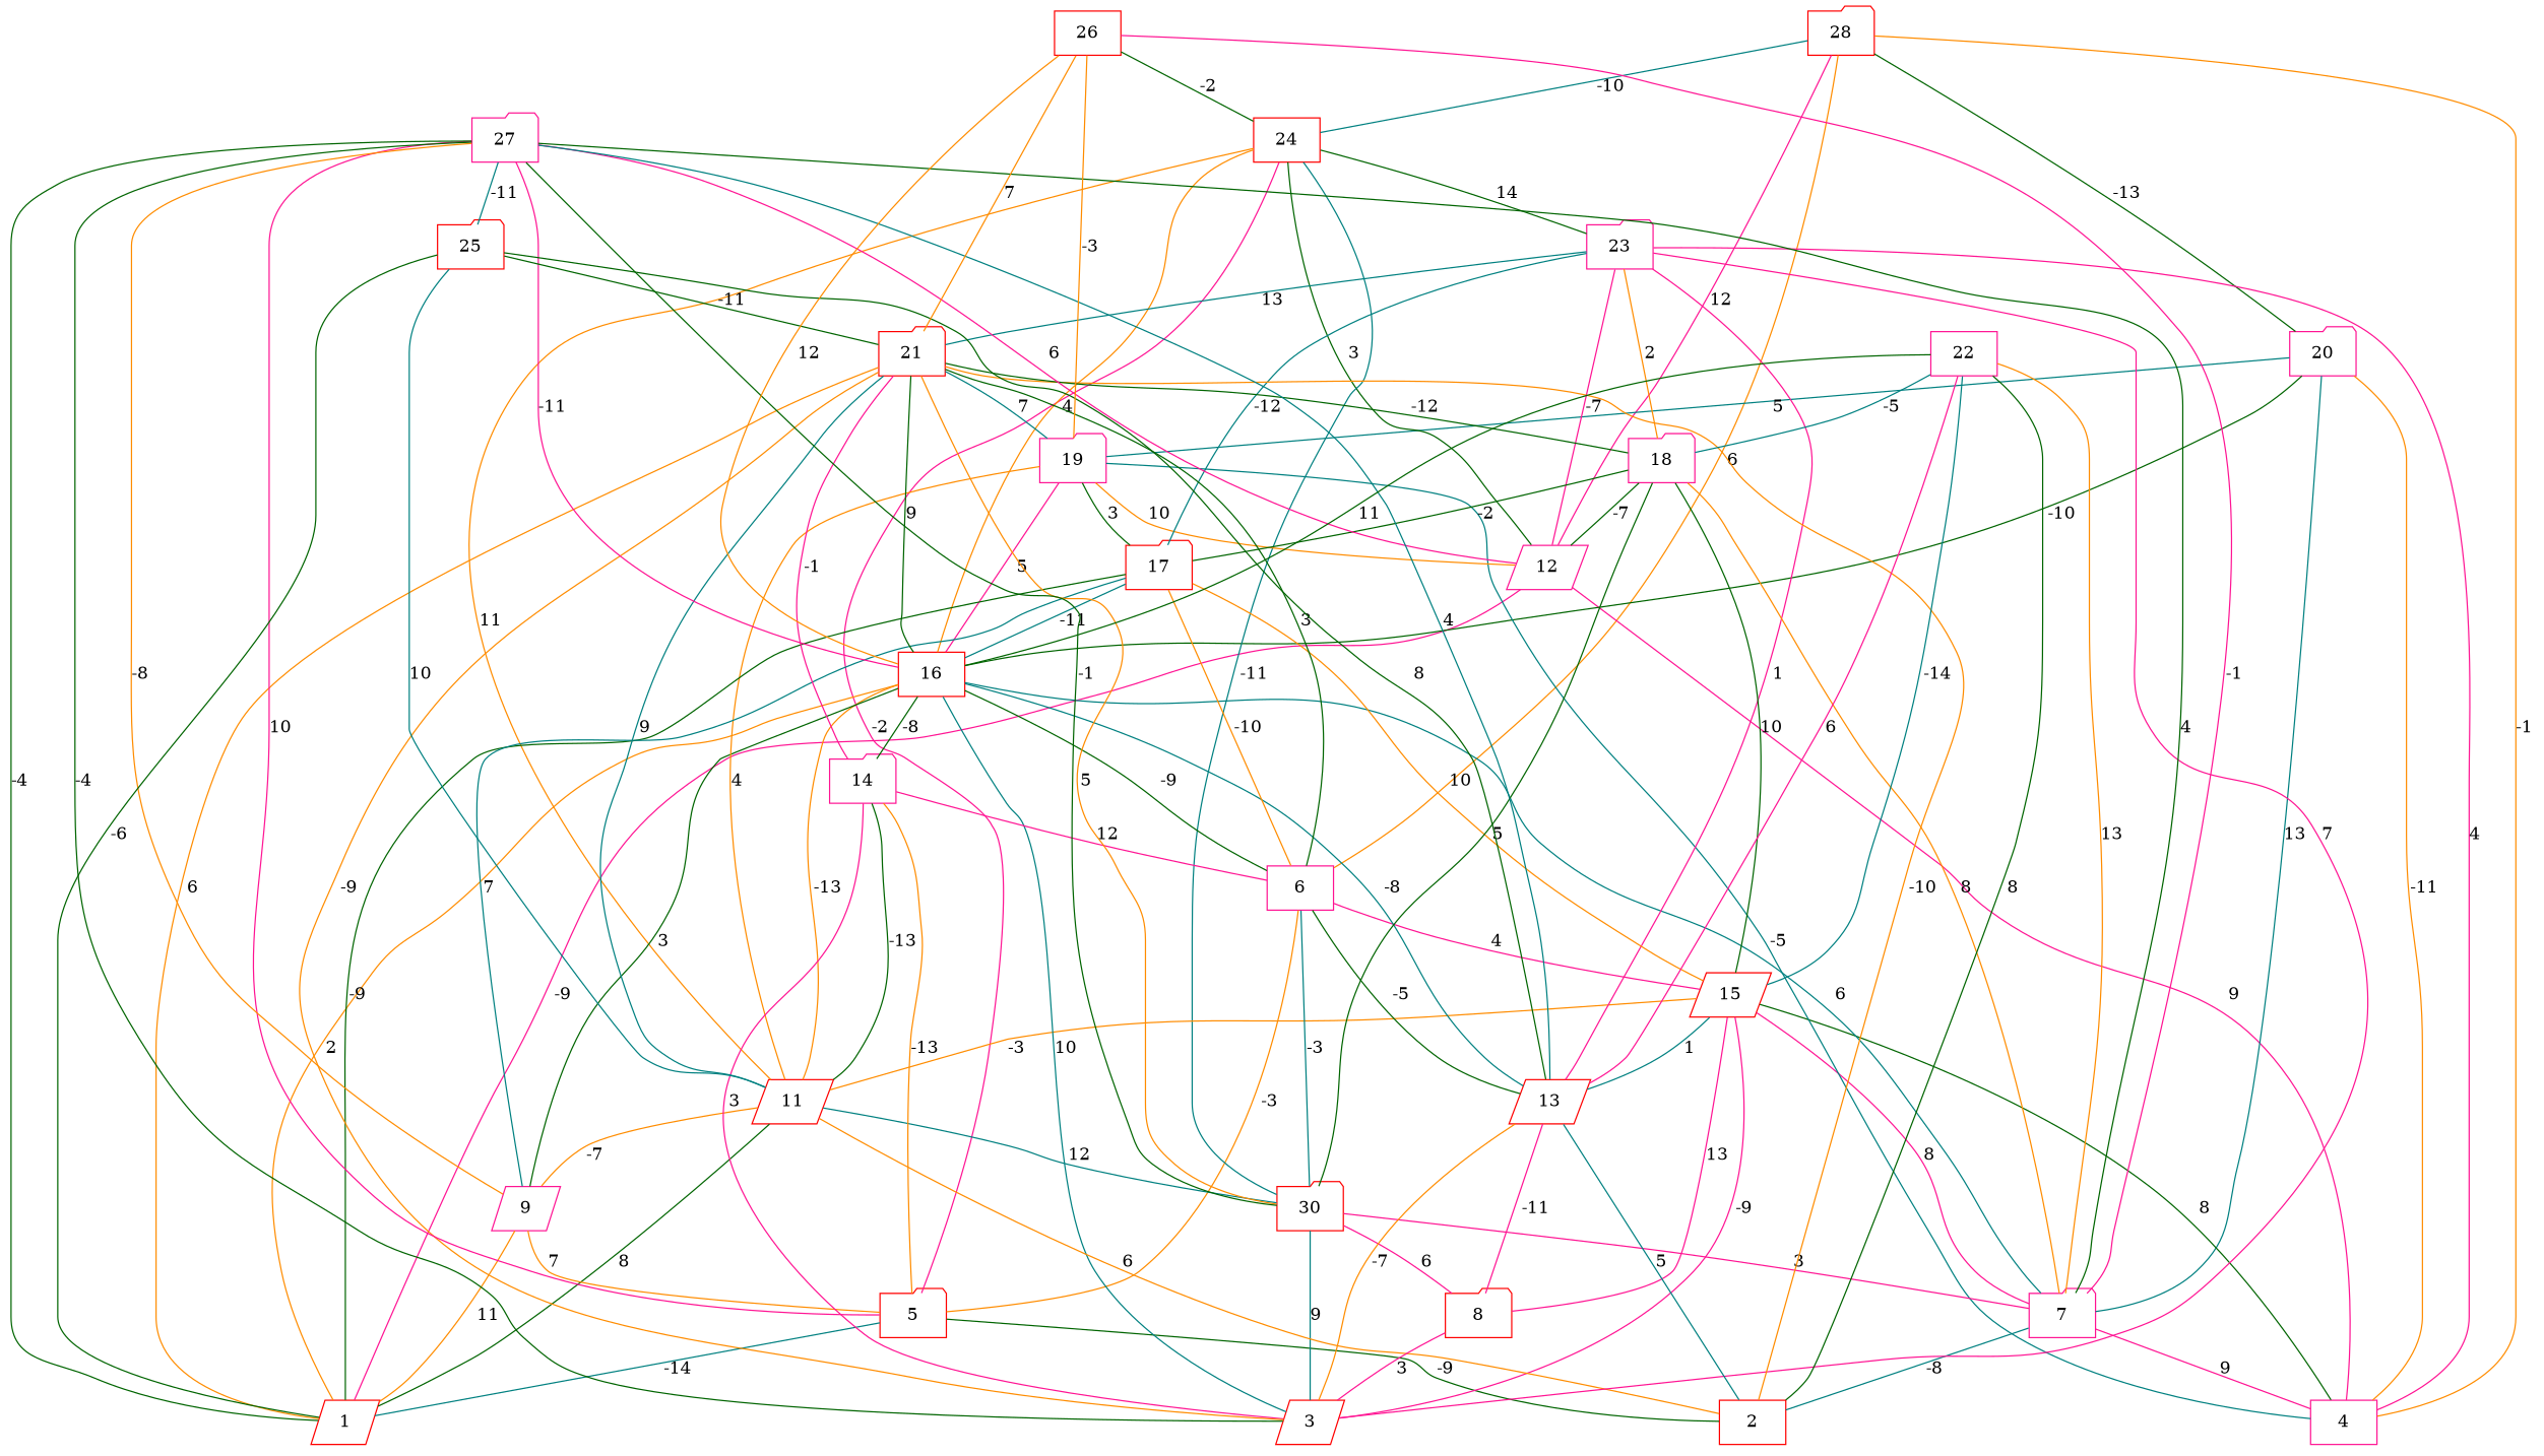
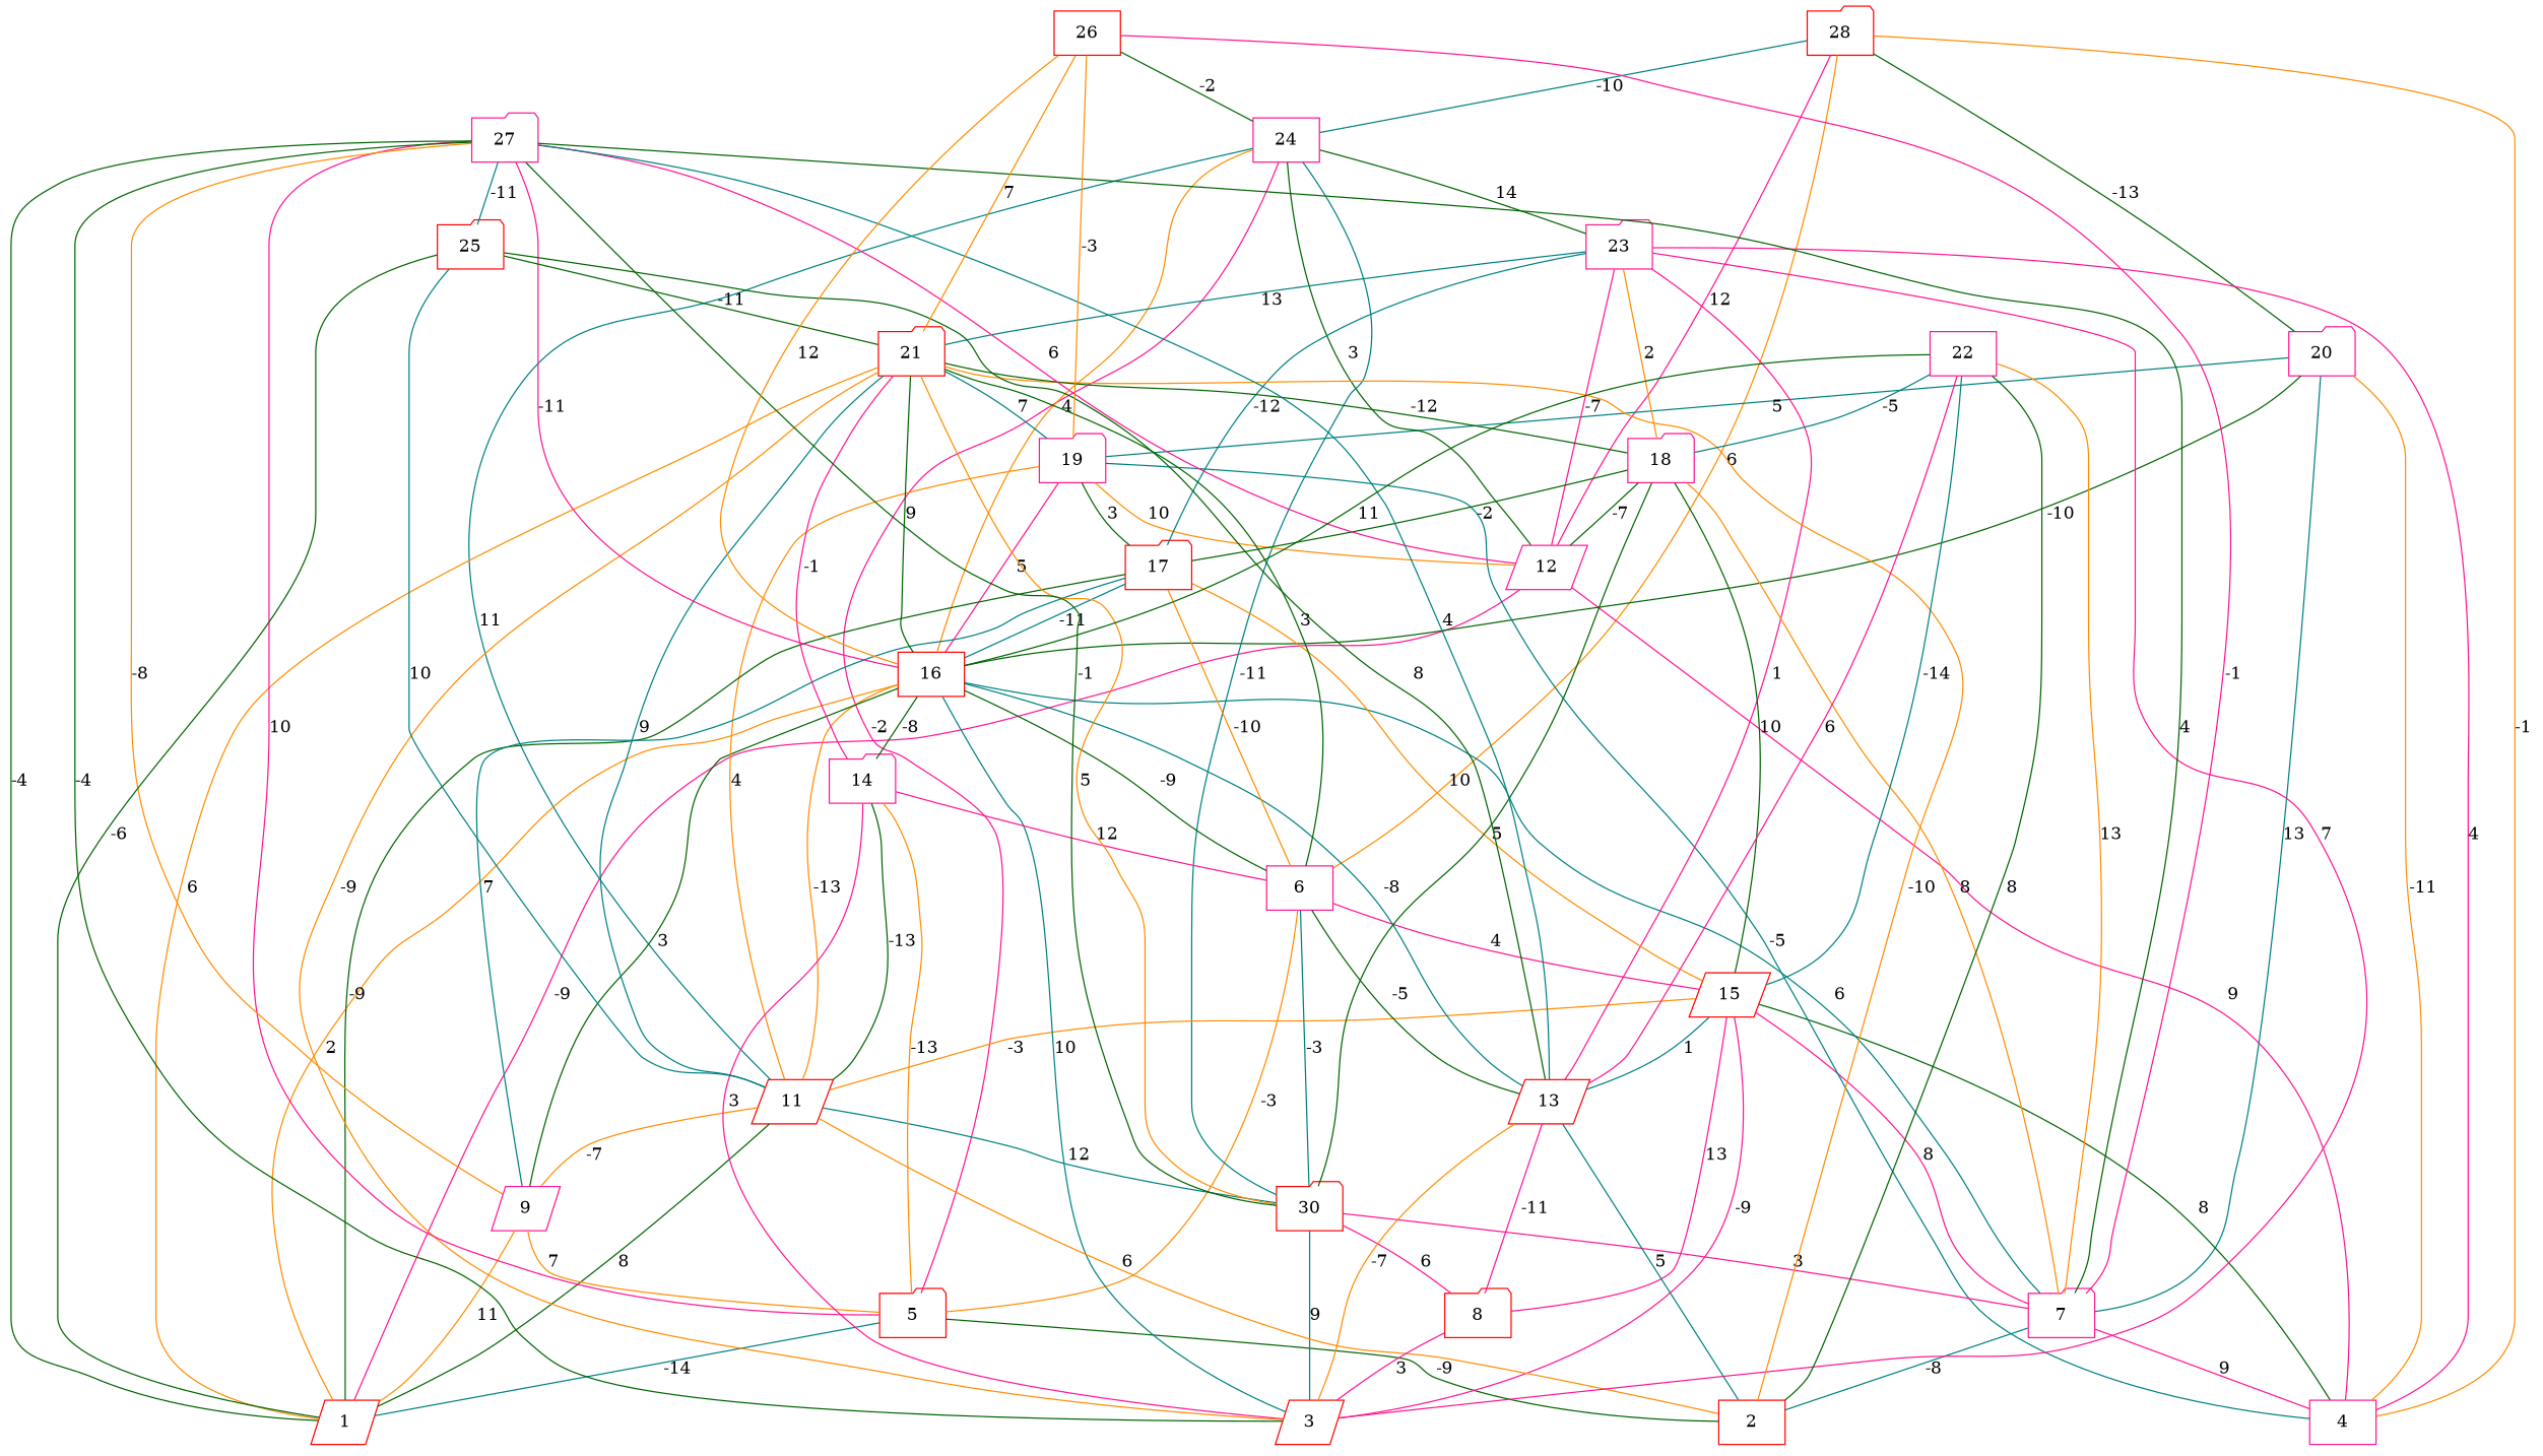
  graph {
    fontname="Helvetica,Arial,sans-serif"
    node [color=red shape=folder]
    edge [color=darkgreen]
    4 [color=deeppink shape=box]
    28
    6 [color=deeppink shape=box]
    12 [color=deeppink shape=parallelogram]
    20 [color=deeppink]
-   24 [shape=box]
+   24 [color=deeppink shape=box]
    5
    15 [shape=parallelogram]
    1 [shape=parallelogram]
    7 [color=deeppink]
    16 [shape=box]
    19 [color=deeppink]
    n13 [label=30]
    11 [shape=parallelogram]
    23 [color=deeppink]
    3 [shape=parallelogram]
    2 [shape=box]
    9 [color=deeppink shape=parallelogram]
    13 [shape=parallelogram]
    14 [color=deeppink]
    17
    8
    21
    18 [color=deeppink]
    27 [color=deeppink]
    25
    26 [shape=box]
    22 [color=deeppink shape=box]
    28 -- 4 [color=darkorange label=-1]
    28 -- 6 [color=darkorange label=6]
    28 -- 12 [color=deeppink label=12]
    28 -- 20 [label=-13]
    28 -- 24 [color=teal label=-10]
    6 -- 5 [color=darkorange label=-3]
    6 -- 15 [color=deeppink label=4]
    12 -- 4 [color=deeppink label=9]
    12 -- 1 [color=deeppink label=-9]
    20 -- 4 [color=darkorange label=-11]
    20 -- 7 [color=teal label=13]
    20 -- 16 [label=-10]
    20 -- 19 [color=teal label=5]
    24 -- 12 [label=3]
    24 -- 5 [color=deeppink label=-2]
    24 -- 16 [color=darkorange label=4]
    24 -- n13 [color=teal label=-11]
-   24 -- 11 [color=darkorange label=11]
+   24 -- 11 [color=teal label=11]
    24 -- 23 [label=14]
    5 -- 1 [color=teal label=-14]
    5 -- 2 [label=-9]
    15 -- 4 [label=8]
    15 -- 7 [color=deeppink label=8]
    15 -- 11 [color=darkorange label=-3]
    15 -- 3 [color=deeppink label=-9]
    15 -- 13 [color=teal label=1]
    15 -- 8 [color=deeppink label=13]
    7 -- 4 [color=deeppink label=9]
    7 -- 2 [color=teal label=-8]
    16 -- 6 [label=-9]
    16 -- 1 [color=darkorange label=2]
    16 -- 7 [color=teal label=6]
    16 -- 11 [color=darkorange label=-13]
    16 -- 3 [color=teal label=10]
    16 -- 9 [label=3]
    16 -- 13 [color=teal label=-8]
    16 -- 14 [label=-8]
    19 -- 4 [color=teal label=-5]
    19 -- 12 [color=darkorange label=10]
    19 -- 16 [color=deeppink label=5]
    19 -- 11 [color=darkorange label=4]
    19 -- 17 [label=3]
    n13 -- 6 [color=teal label=-3]
    n13 -- 7 [color=deeppink label=3]
    n13 -- 3 [color=teal label=9]
    n13 -- 8 [color=deeppink label=6]
    11 -- 1 [label=8]
    11 -- n13 [color=teal label=12]
    11 -- 2 [color=darkorange label=6]
    11 -- 9 [color=darkorange label=-7]
    23 -- 4 [color=deeppink label=4]
    23 -- 12 [color=deeppink label=-7]
    23 -- 3 [color=deeppink label=7]
    23 -- 13 [color=deeppink label=1]
    23 -- 17 [color=teal label=-12]
    23 -- 21 [color=teal label=13]
    23 -- 18 [color=darkorange label=2]
    9 -- 5 [color=darkorange label=7]
    9 -- 1 [color=darkorange label=11]
    13 -- 6 [label=-5]
    13 -- 3 [color=darkorange label=-7]
    13 -- 2 [color=teal label=5]
    13 -- 8 [color=deeppink label=-11]
    14 -- 6 [color=deeppink label=12]
    14 -- 5 [color=darkorange label=-13]
    14 -- 11 [label=-13]
    14 -- 3 [color=deeppink label=3]
    17 -- 6 [color=darkorange label=-10]
    17 -- 15 [color=darkorange label=10]
    17 -- 1 [label=-9]
    17 -- 16 [color=teal label=-11]
    17 -- 9 [color=teal label=7]
    8 -- 3 [color=deeppink label=3]
    21 -- 6 [label=3]
    21 -- 1 [color=darkorange label=6]
    21 -- 16 [label=9]
    21 -- 19 [color=teal label=7]
    21 -- n13 [color=darkorange label=5]
    21 -- 11 [color=teal label=9]
    21 -- 3 [color=darkorange label=-9]
    21 -- 2 [color=darkorange label=-10]
    21 -- 14 [color=deeppink label=-1]
    21 -- 18 [label=-12]
    18 -- 12 [label=-7]
    18 -- 15 [label=10]
    18 -- 7 [color=darkorange label=8]
    18 -- n13 [label=5]
    18 -- 17 [label=-2]
    27 -- 12 [color=deeppink label=6]
    27 -- 5 [color=deeppink label=10]
    27 -- 1 [label=-4]
    27 -- 7 [label=4]
    27 -- 16 [color=deeppink label=-11]
    27 -- n13 [label=-1]
    27 -- 3 [label=-4]
    27 -- 9 [color=darkorange label=-8]
    27 -- 13 [color=teal label=4]
    27 -- 25 [color=teal label=-11]
    25 -- 1 [label=-6]
    25 -- 11 [color=teal label=10]
    25 -- 13 [label=8]
    25 -- 21 [label=-11]
    26 -- 24 [label=-2]
    26 -- 7 [color=deeppink label=-1]
    26 -- 16 [color=darkorange label=12]
    26 -- 19 [color=darkorange label=-3]
    26 -- 21 [color=darkorange label=7]
    22 -- 15 [color=teal label=-14]
    22 -- 7 [color=darkorange label=13]
    22 -- 16 [label=11]
    22 -- 2 [label=8]
    22 -- 13 [color=deeppink label=6]
    22 -- 18 [color=teal label=-5]
  }
